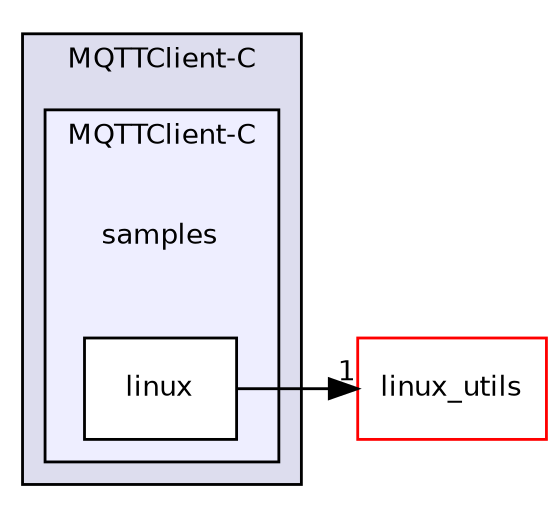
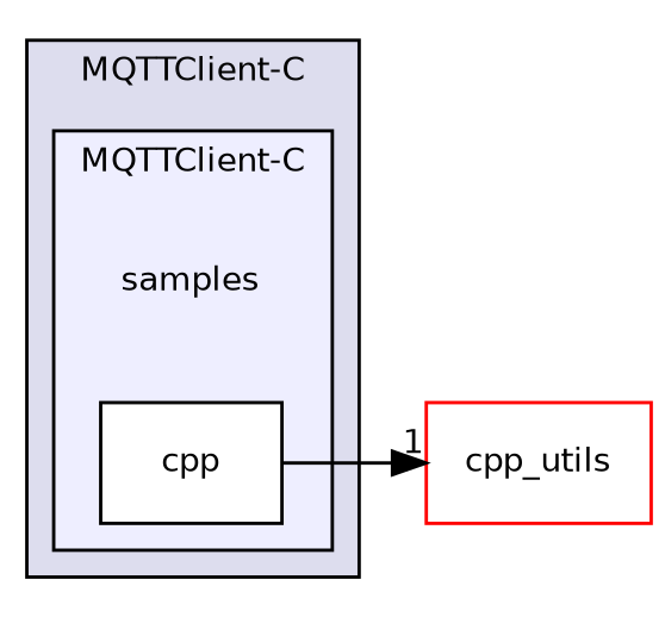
  digraph {
    compound=true
    rankdir=LR
    node [fontname=Helvetica fontsize=10 shape=box fillcolor=white style=filled]
    n1 [label=samples shape=plaintext fillcolor="" style=""]
-   n2 [color=black label=linux]
-   n3 [color=red label=linux_utils]
+   n2 [color=black label=cpp]
+   n3 [color=red label=cpp_utils]
    subgraph cluster_1 {
      bgcolor="#ddddee"
      fontname=Helvetica
      fontsize=10
      label="MQTTClient-C"
      pencolor=black
      subgraph cluster_2 {
        bgcolor="#eeeeff"
        fontname=Helvetica
        fontsize=10
        pencolor=black
        n1
        n2
      }
    }
    n2 -> n3 [headlabel=1 labeldistance=1.5 labelfontname=Helvetica labelfontsize=10]
  }
